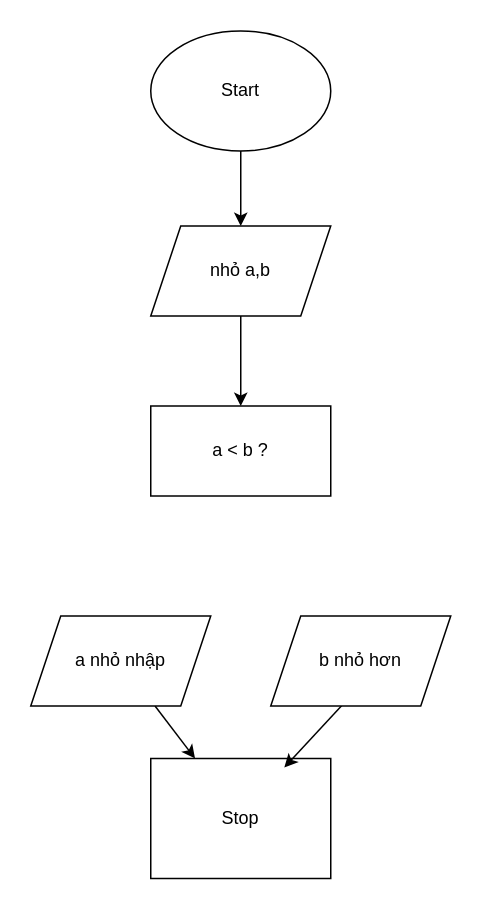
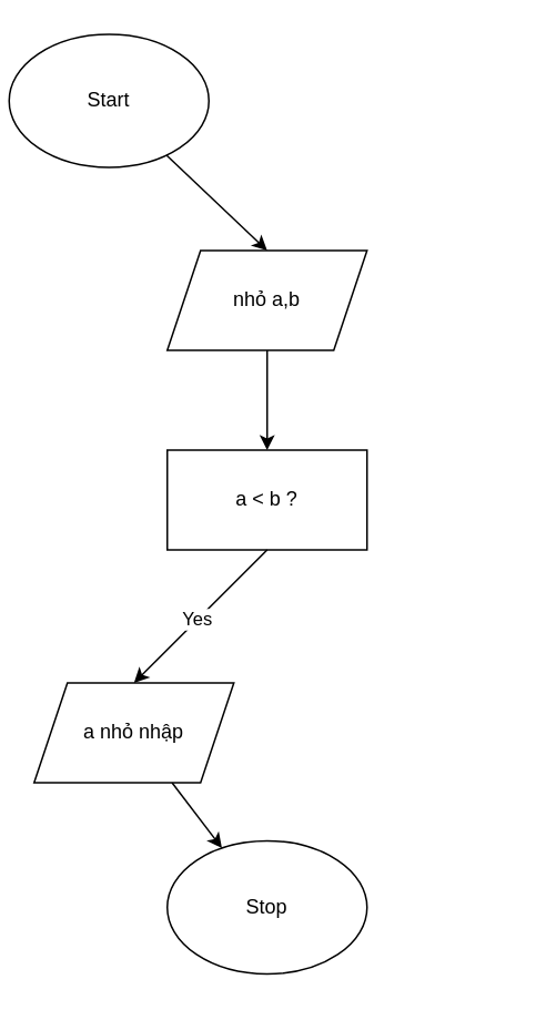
  <mxCell id="0" />
  <mxCell id="1" parent="0" />
- <mxCell id="2" value="&lt;span class=&quot;hljs-keyword&quot;&gt;Start&lt;/span&gt;" style="ellipse;whiteSpace=wrap;html=1;" vertex="1" parent="1"><mxGeometry x="100" y="20" width="120" height="80" as="geometry" /></mxCell>
+ <mxCell id="2" value="&lt;span class=&quot;hljs-keyword&quot;&gt;Start&lt;/span&gt;" style="ellipse;whiteSpace=wrap;html=1;" vertex="1" parent="1"><mxGeometry x="5" y="20" width="120" height="80" as="geometry" /></mxCell>
  <mxCell id="3" value="a &amp;lt; b ?" style="rounded=0;whiteSpace=wrap;html=1;" vertex="1" parent="1"><mxGeometry x="100" y="270" width="120" height="60" as="geometry" /></mxCell>
  <mxCell id="4" value="" style="endArrow=classic;html=1;rounded=0;" edge="1" parent="1" source="2"><mxGeometry width="50" height="50" relative="1" as="geometry"><mxPoint x="170" y="370" as="sourcePoint" /><mxPoint x="160" y="150" as="targetPoint" /><Array as="points" /></mxGeometry></mxCell>
  <mxCell id="5" value="" style="endArrow=classic;html=1;rounded=0;" edge="1" parent="1" target="3"><mxGeometry width="50" height="50" relative="1" as="geometry"><mxPoint x="160" y="210" as="sourcePoint" /><mxPoint x="220" y="320" as="targetPoint" /></mxGeometry></mxCell>
- <mxCell id="8" value="Stop" style="whiteSpace=wrap;html=1;rounded=0;" vertex="1" parent="1"><mxGeometry x="100" y="505" width="120" height="80" as="geometry" /></mxCell>
+ <mxCell id="6" value="" style="endArrow=classic;html=1;rounded=0;exitX=0.5;exitY=1;exitDx=0;exitDy=0;entryX=0.5;entryY=0;entryDx=0;entryDy=0;" edge="1" parent="1" source="3" target="11"><mxGeometry width="50" height="50" relative="1" as="geometry"><mxPoint x="170" y="370" as="sourcePoint" /><mxPoint x="104" y="386" as="targetPoint" /></mxGeometry></mxCell>
+ <mxCell id="7" value="Yes" style="edgeLabel;html=1;align=center;verticalAlign=middle;resizable=0;points=[];" vertex="1" connectable="0" parent="6"><mxGeometry x="0.037" y="-1" relative="1" as="geometry"><mxPoint as="offset" /></mxGeometry></mxCell>
+ <mxCell id="8" value="Stop" style="ellipse;whiteSpace=wrap;html=1;" vertex="1" parent="1"><mxGeometry x="100" y="505" width="120" height="80" as="geometry" /></mxCell>
  <mxCell id="9" value="" style="endArrow=classic;html=1;rounded=0;" edge="1" parent="1" source="11" target="8"><mxGeometry width="50" height="50" relative="1" as="geometry"><mxPoint x="88.947" y="551.053" as="sourcePoint" /><mxPoint x="220" y="320" as="targetPoint" /></mxGeometry></mxCell>
- <mxCell id="10" value="" style="endArrow=classic;html=1;rounded=0;entryX=0.742;entryY=0.075;entryDx=0;entryDy=0;entryPerimeter=0;exitX=0.4;exitY=0.983;exitDx=0;exitDy=0;exitPerimeter=0;" edge="1" parent="1" source="12" target="8"><mxGeometry width="50" height="50" relative="1" as="geometry"><mxPoint x="230.794" y="550.794" as="sourcePoint" /><mxPoint x="220" y="320" as="targetPoint" /></mxGeometry></mxCell>
  <mxCell id="11" value="a nhỏ nhập" style="shape=parallelogram;perimeter=parallelogramPerimeter;whiteSpace=wrap;html=1;fixedSize=1;" vertex="1" parent="1"><mxGeometry x="20" y="410" width="120" height="60" as="geometry" /></mxCell>
- <mxCell id="12" value="b nhỏ hơn" style="shape=parallelogram;perimeter=parallelogramPerimeter;whiteSpace=wrap;html=1;fixedSize=1;" vertex="1" parent="1"><mxGeometry x="180" y="410" width="120" height="60" as="geometry" /></mxCell>
  <mxCell id="13" value="nhỏ a,b" style="shape=parallelogram;perimeter=parallelogramPerimeter;whiteSpace=wrap;html=1;fixedSize=1;" vertex="1" parent="1"><mxGeometry x="100" y="150" width="120" height="60" as="geometry" /></mxCell>
